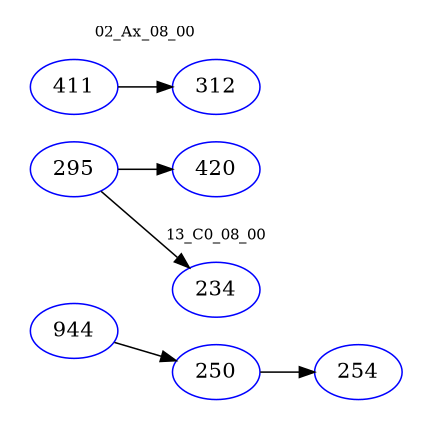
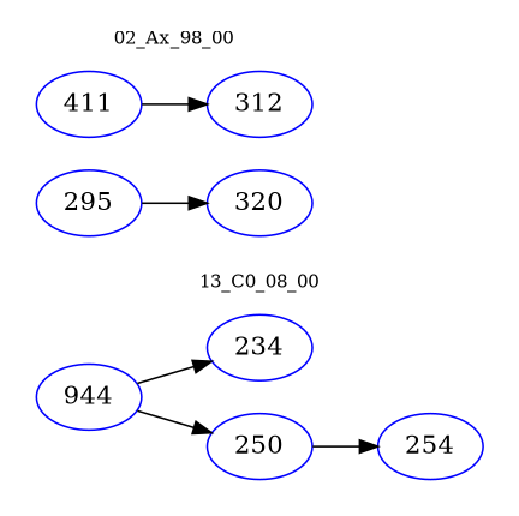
  digraph {
    rankdir=LR
    node [color=blue]
    edge [color=black]
    n1 [label=295]
    n2 [label=411]
-   n3 [label=420]
+   n3 [label=320]
    n4 [label=312]
    n5 [label=944]
    n6 [label=234]
    n7 [label=250]
    n8 [label=254]
    subgraph cluster_1 {
      color=white
      fontsize=10
-     label="02_Ax_08_00"
+     label="02_Ax_98_00"
      n1
      n2
      n3
      n4
    }
    subgraph cluster_2 {
      color=white
      fontsize=10
      label="13_C0_08_00"
      n5
      n6
      n7
      n8
    }
    n1 -> n3
    n2 -> n4
-   n1 -> n6
+   n5 -> n6
    n5 -> n7
    n7 -> n8
  }
